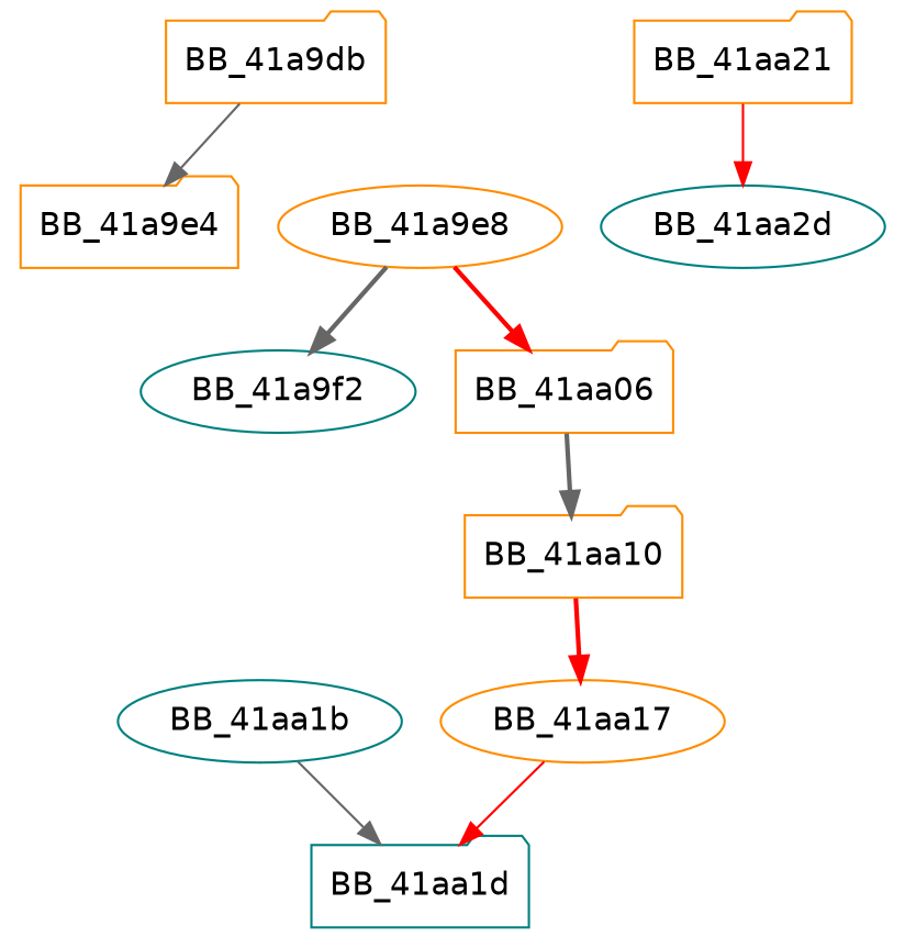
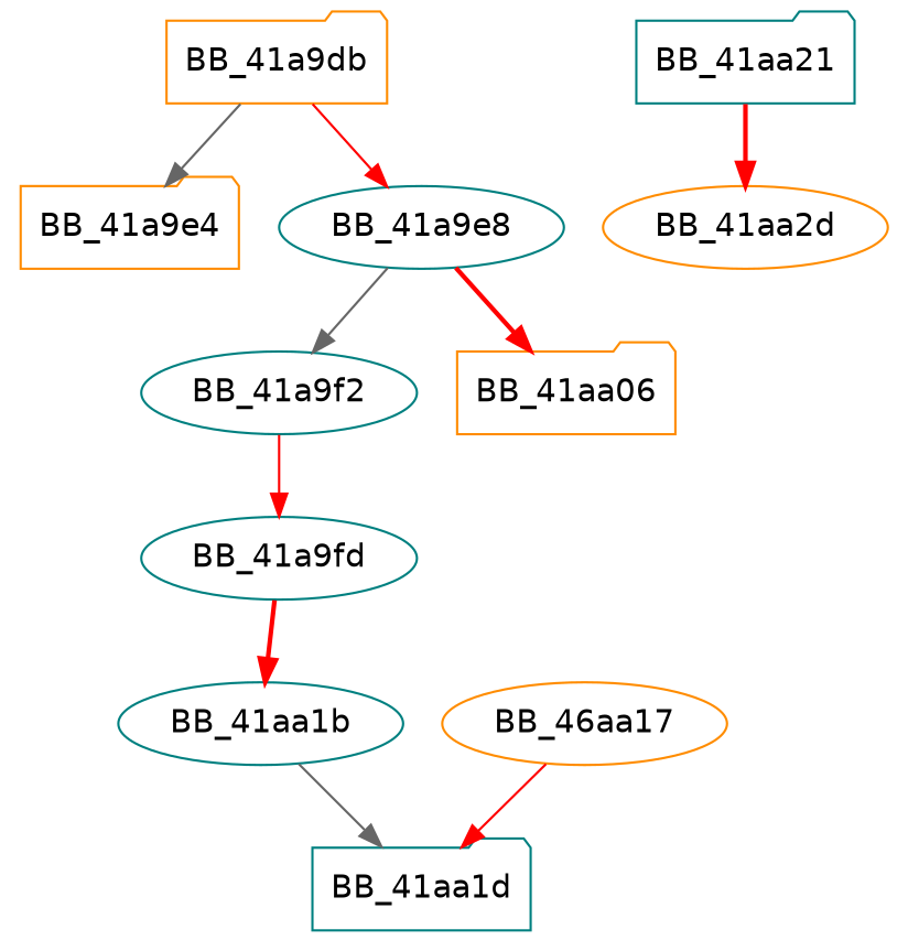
  digraph {
    fontname="DejaVu Sans"
    node [color=darkorange fontname="DejaVu Sans" shape=folder]
    edge [color=red fontname="DejaVu Sans" style=solid]
    BB_41a9db
    BB_41a9e4
-   BB_41a9e8 [shape=ellipse]
+   BB_41a9e8 [color=teal shape=ellipse]
    BB_41a9f2 [color=teal shape=ellipse]
    BB_41aa06
+   BB_41a9fd [color=teal shape=ellipse]
    BB_41aa1b [color=teal shape=ellipse]
-   BB_41aa10
    BB_41aa1d [color=teal]
-   BB_41aa17 [shape=ellipse]
-   BB_41aa2d [color=teal shape=ellipse]
-   BB_41aa21
+   BB_41aa17 [shape=ellipse label=BB_46aa17]
+   BB_41aa2d [shape=ellipse]
+   BB_41aa21 [color=teal]
    BB_41a9db -> BB_41a9e4 [color=gray40]
-   BB_41a9e8 -> BB_41a9f2 [color=gray40 style=bold]
+   BB_41a9db -> BB_41a9e8
+   BB_41a9e8 -> BB_41a9f2 [color=gray40]
    BB_41a9e8 -> BB_41aa06 [style=bold]
-   BB_41aa06 -> BB_41aa10 [color=gray40 style=bold]
+   BB_41a9f2 -> BB_41a9fd
+   BB_41a9fd -> BB_41aa1b [style=bold]
    BB_41aa1b -> BB_41aa1d [color=gray40]
-   BB_41aa10 -> BB_41aa17 [style=bold]
    BB_41aa17 -> BB_41aa1d
-   BB_41aa21 -> BB_41aa2d
+   BB_41aa21 -> BB_41aa2d [style=bold]
  }
